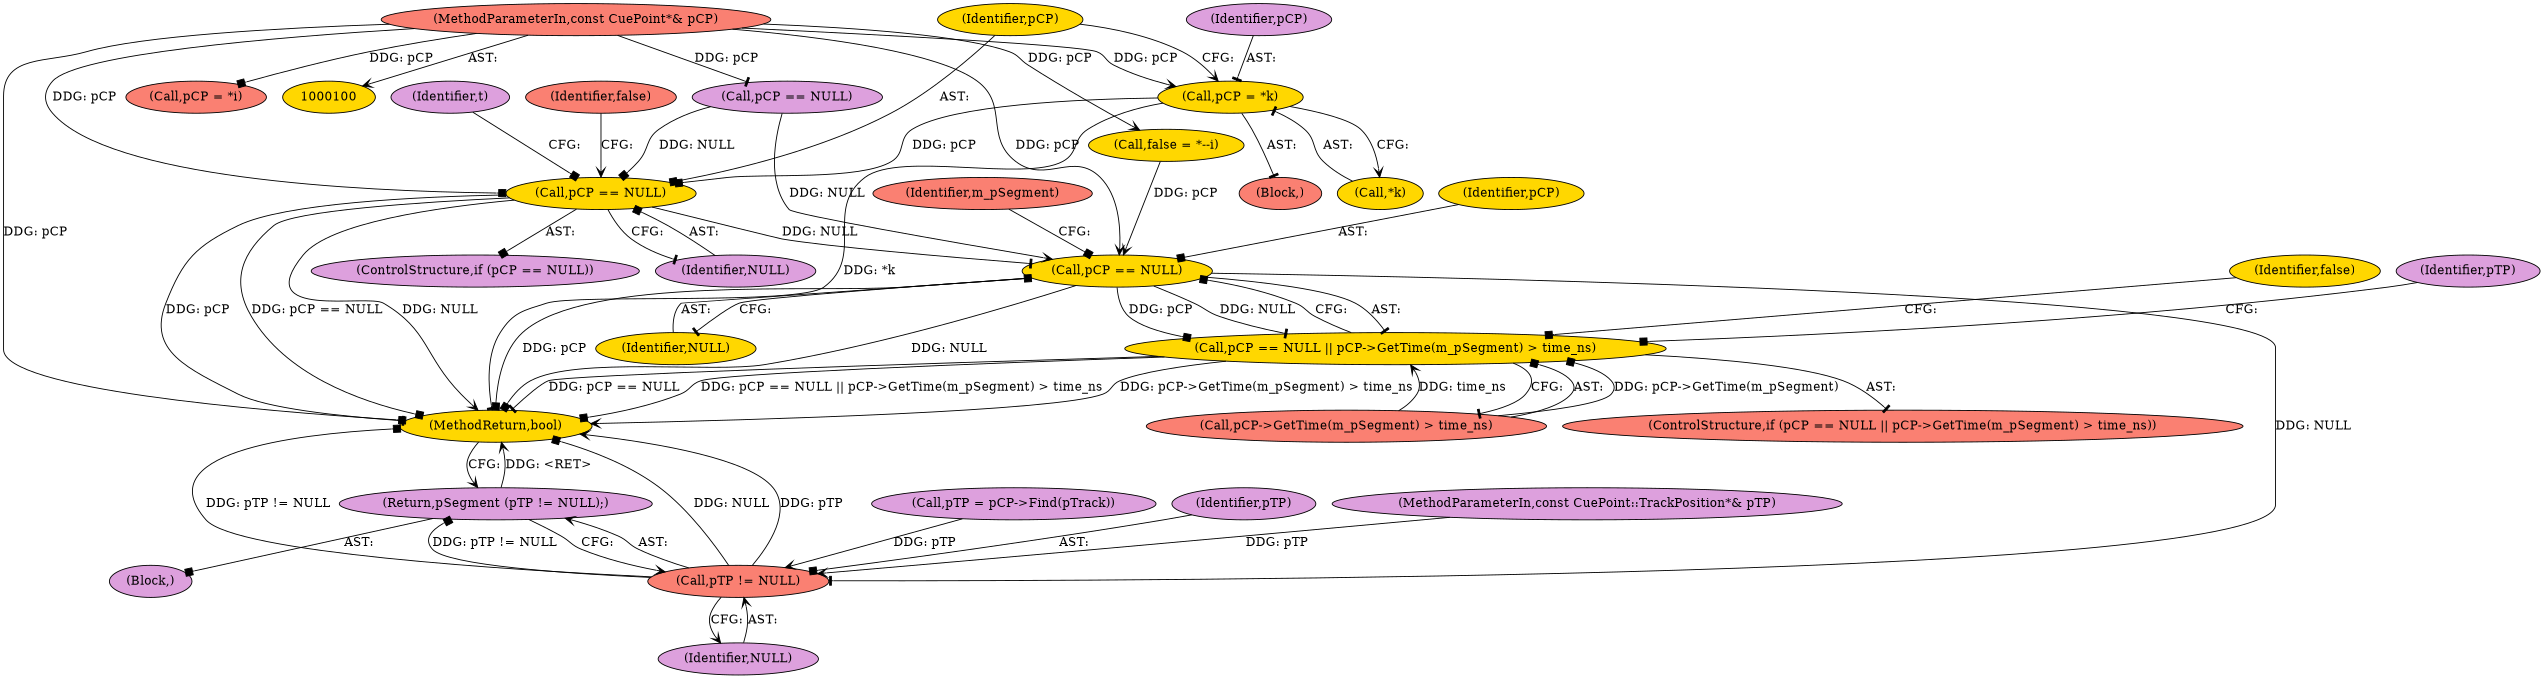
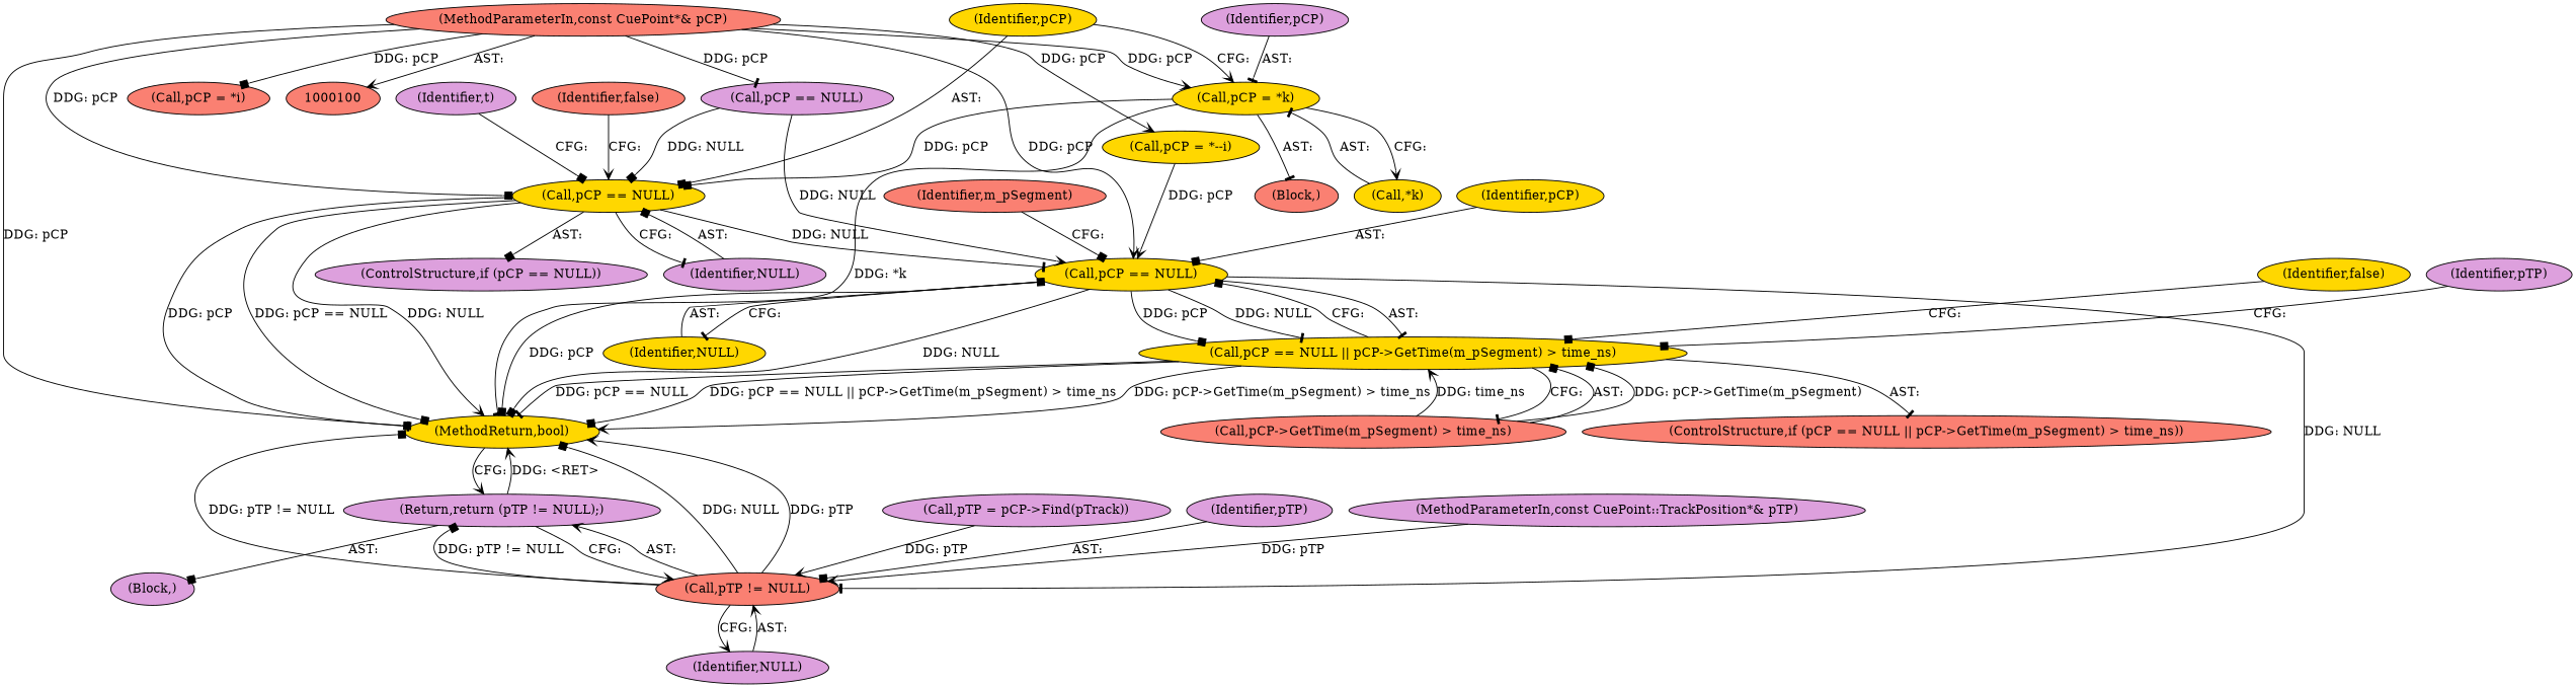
  digraph {
    node [fillcolor=plum style=filled]
    edge [arrowhead=box]
    n1 [fillcolor=gold label="(Call,pCP = *k)"]
    n2 [fillcolor=gold label="(Call,pCP == NULL)"]
    n3 [fillcolor=gold label="(MethodReturn,bool)"]
    n4 [fillcolor=gold label="(Call,*k)"]
    n5 [fillcolor=salmon label="(Block,)"]
    n6 [fillcolor=gold label="(Call,pCP == NULL)"]
    n7 [label="(ControlStructure,if (pCP == NULL))"]
    n8 [label="(Identifier,NULL)"]
-   n9 [label="(Return,pSegment (pTP != NULL);)"]
+   n9 [label="(Return,return (pTP != NULL);)"]
    n10 [fillcolor=salmon label="(MethodParameterIn,const CuePoint*& pCP)"]
    n11 [label="(Call,pCP == NULL)"]
    n12 [fillcolor=salmon label="(Call,pCP = *i)"]
-   n13 [fillcolor=gold label="(Call,false = *--i)"]
-   1000100 [fillcolor=gold]
+   n13 [fillcolor=gold label="(Call,pCP = *--i)"]
+   1000100 [fillcolor=salmon]
    n15 [fillcolor=gold label="(Call,pCP == NULL || pCP->GetTime(m_pSegment) > time_ns)"]
    n16 [fillcolor=salmon label="(Call,pTP != NULL)"]
    n17 [fillcolor=gold label="(Identifier,NULL)"]
    n18 [fillcolor=salmon label="(Call,pCP->GetTime(m_pSegment) > time_ns)"]
    n19 [fillcolor=salmon label="(ControlStructure,if (pCP == NULL || pCP->GetTime(m_pSegment) > time_ns))"]
    n20 [label="(Identifier,NULL)"]
    n21 [label="(Block,)"]
    n22 [label="(Identifier,pTP)"]
    n23 [label="(Identifier,pCP)"]
    n24 [fillcolor=gold label="(Identifier,pCP)"]
    n25 [fillcolor=salmon label="(Identifier,false)"]
    n26 [fillcolor=salmon label="(Identifier,m_pSegment)"]
    n27 [fillcolor=gold label="(Identifier,false)"]
    n28 [label="(Call,pTP = pCP->Find(pTrack))"]
    n29 [fillcolor=gold label="(Identifier,pCP)"]
    n30 [label="(Identifier,t)"]
    n31 [label="(Identifier,pTP)"]
    n32 [label="(MethodParameterIn,const CuePoint::TrackPosition*& pTP)"]
    n1 -> n2 [label="DDG: pCP"]
    n1 -> n3 [arrowhead=tee label="DDG: *k"]
    n1 -> n4 [arrowhead=vee label="CFG: "]
    n1 -> n5 [arrowhead=tee label="AST: "]
    n2 -> n3 [arrowhead=tee label="DDG: pCP"]
    n2 -> n3 [label="DDG: pCP == NULL"]
    n2 -> n3 [arrowhead=vee label="DDG: NULL"]
    n2 -> n6 [arrowhead=tee label="DDG: NULL"]
    n2 -> n7 [label="AST: "]
    n2 -> n8 [arrowhead=tee label="CFG: "]
    n3 -> n9 [arrowhead=vee label="CFG: "]
    n4 -> n1 [arrowhead=tee label="AST: "]
    n6 -> n3 [label="DDG: pCP"]
    n6 -> n3 [label="DDG: NULL"]
    n6 -> n15 [arrowhead=tee label="AST: "]
    n6 -> n15 [label="DDG: pCP"]
    n6 -> n15 [arrowhead=tee label="DDG: NULL"]
    n6 -> n16 [arrowhead=tee label="DDG: NULL"]
    n6 -> n17 [arrowhead=tee label="CFG: "]
    n8 -> n2 [label="AST: "]
    n9 -> n3 [arrowhead=vee label="DDG: <RET>"]
    n9 -> n16 [arrowhead=vee label="CFG: "]
    n9 -> n21 [label="AST: "]
    n10 -> n1 [arrowhead=vee label="DDG: pCP"]
    n10 -> n2 [label="DDG: pCP"]
    n10 -> n3 [label="DDG: pCP"]
    n10 -> n6 [arrowhead=vee label="DDG: pCP"]
    n10 -> n11 [arrowhead=tee label="DDG: pCP"]
    n10 -> n12 [label="DDG: pCP"]
    n10 -> n13 [arrowhead=vee label="DDG: pCP"]
    n10 -> 1000100 [arrowhead=vee label="AST: "]
    n11 -> n2 [label="DDG: NULL"]
    n11 -> n6 [arrowhead=vee label="DDG: NULL"]
    n13 -> n6 [arrowhead=vee label="DDG: pCP"]
    n15 -> n3 [arrowhead=tee label="DDG: pCP == NULL"]
    n15 -> n3 [label="DDG: pCP == NULL || pCP->GetTime(m_pSegment) > time_ns"]
    n15 -> n3 [arrowhead=vee label="DDG: pCP->GetTime(m_pSegment) > time_ns"]
    n15 -> n6 [label="CFG: "]
    n15 -> n18 [arrowhead=tee label="CFG: "]
    n15 -> n19 [arrowhead=tee label="AST: "]
    n16 -> n3 [label="DDG: pTP != NULL"]
    n16 -> n3 [label="DDG: NULL"]
    n16 -> n3 [arrowhead=vee label="DDG: pTP"]
    n16 -> n9 [arrowhead=vee label="AST: "]
    n16 -> n9 [label="DDG: pTP != NULL"]
    n16 -> n20 [arrowhead=vee label="CFG: "]
    n17 -> n6 [label="AST: "]
    n18 -> n15 [label="AST: "]
    n18 -> n15 [label="DDG: pCP->GetTime(m_pSegment)"]
    n18 -> n15 [arrowhead=vee label="DDG: time_ns"]
    n20 -> n16 [arrowhead=vee label="AST: "]
    n22 -> n15 [label="CFG: "]
    n23 -> n1 [arrowhead=tee label="AST: "]
    n24 -> n6 [label="AST: "]
    n25 -> n2 [arrowhead=vee label="CFG: "]
    n26 -> n6 [label="CFG: "]
    n27 -> n15 [label="CFG: "]
    n28 -> n16 [arrowhead=vee label="DDG: pTP"]
    n29 -> n1 [arrowhead=vee label="CFG: "]
    n29 -> n2 [label="AST: "]
    n30 -> n2 [label="CFG: "]
    n31 -> n16 [label="AST: "]
    n32 -> n16 [arrowhead=vee label="DDG: pTP"]
  }
